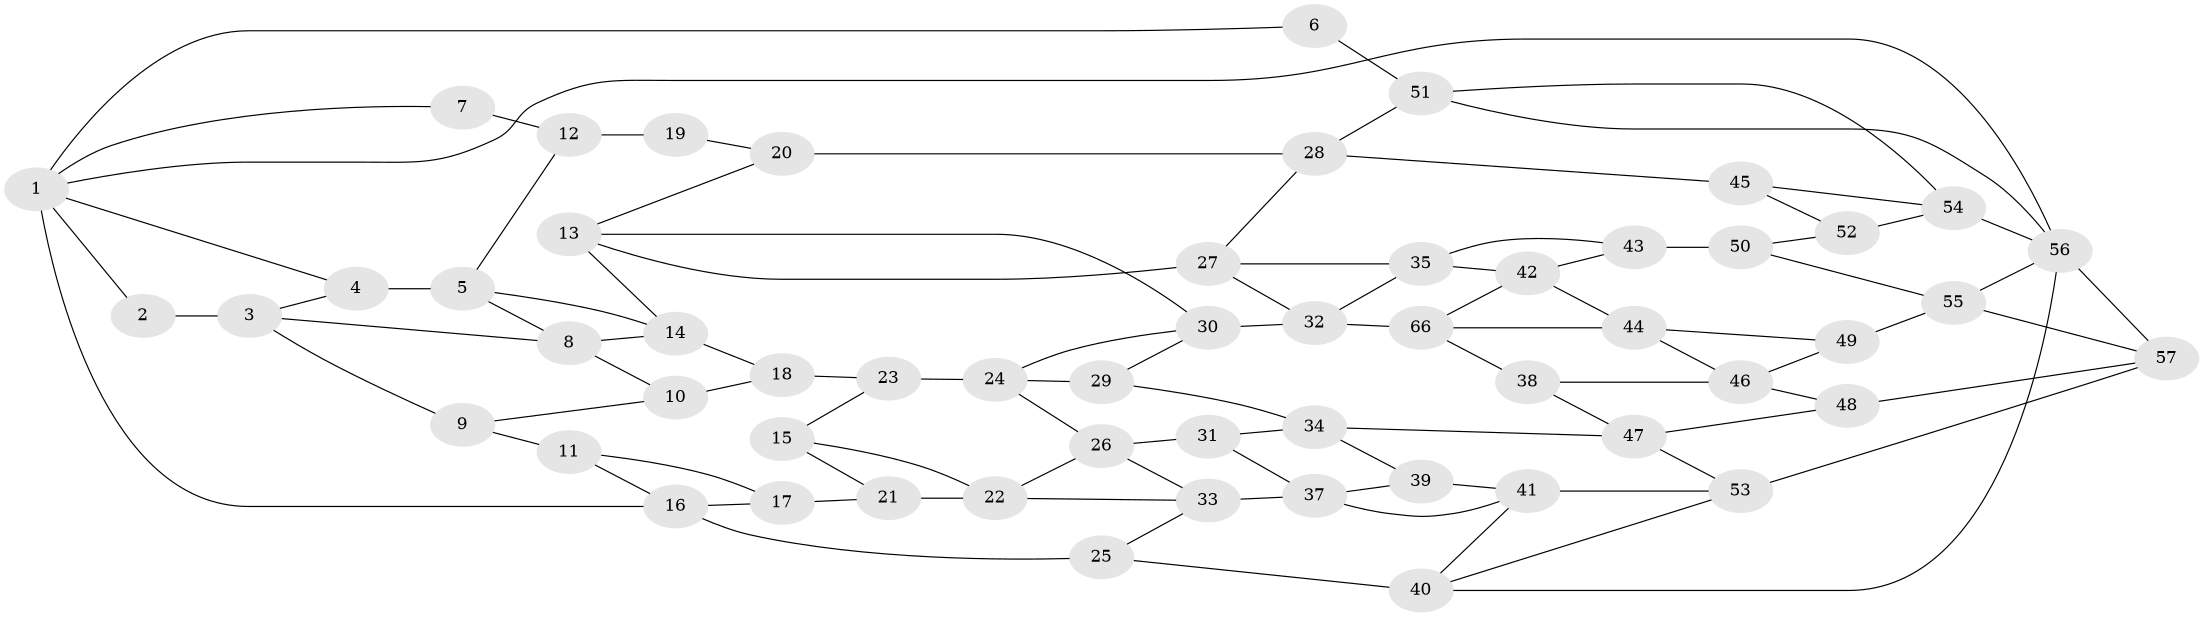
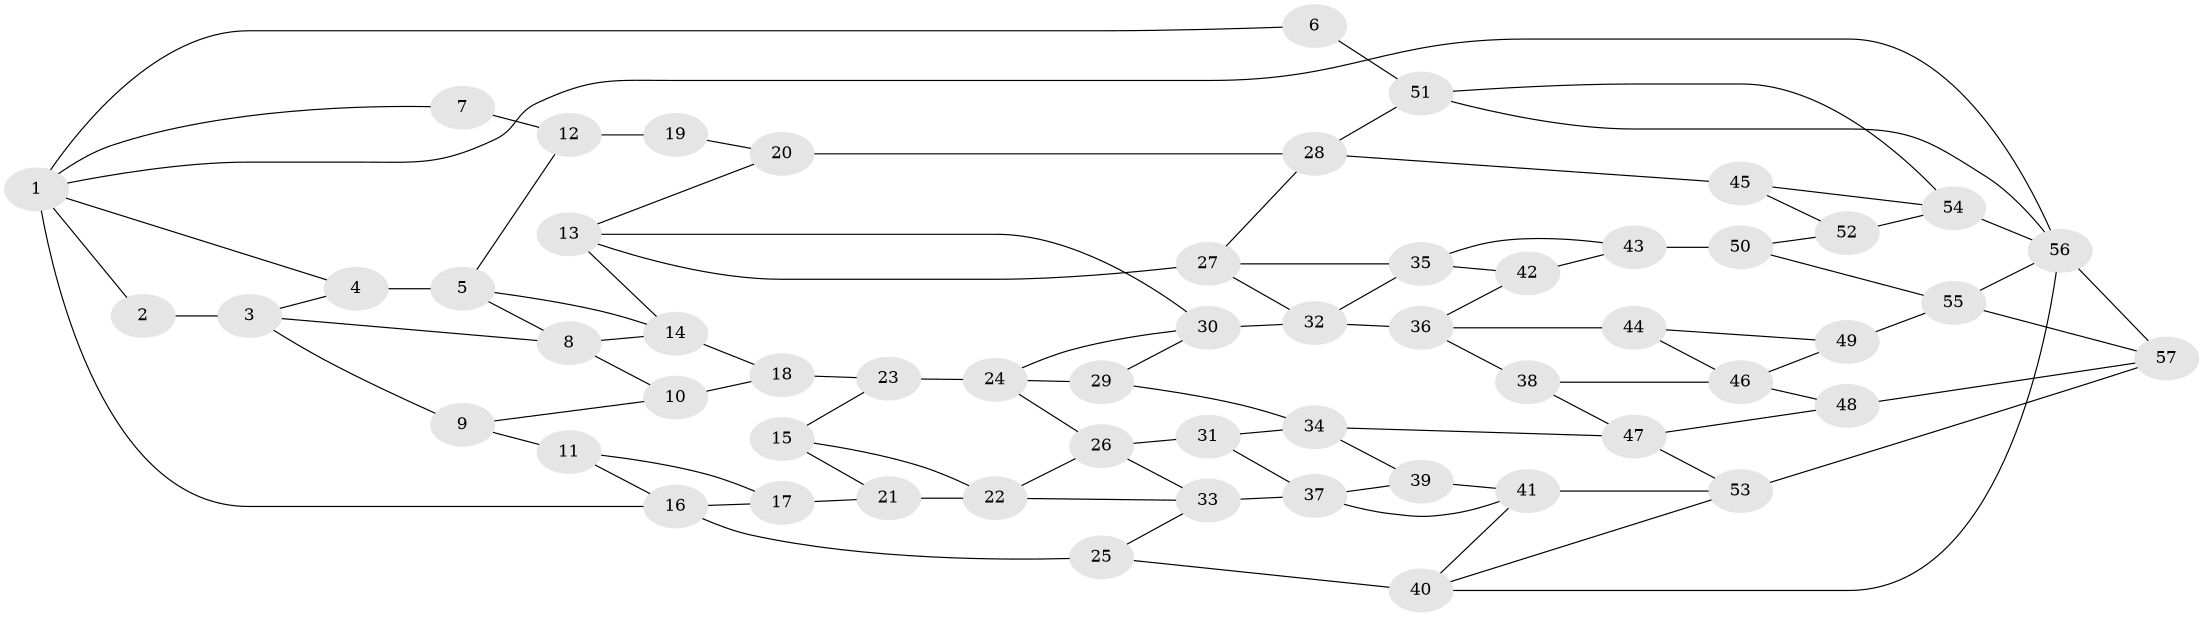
  graph {
    rankdir=LR
    node [color=gray90 style=filled]
    edge [weight=1.0]
    1
    2
    4
    6
    7
    16
    56
    3
    5
    51
    12
    17
    25
    57
    8
    9
    14
    10
    11
    19
    18
    20
    54
    23
    21
    13
    27
    30
    28
    32
    35
    15
    22
    26
    33
    24
    40
    45
    31
    37
    29
    34
    41
    53
-   36 [label=66]
+   36
    42
    43
    52
    39
    47
    38
    44
    50
    46
    49
    48
    55
    1 -- 2
    1 -- 4
    1 -- 6
    1 -- 7
    1 -- 16
    1 -- 56
    2 -- 3
    4 -- 5
    6 -- 51 [weight=2.0]
    7 -- 12 [weight=2.0]
    16 -- 17
    16 -- 25
    56 -- 57
    3 -- 4
    3 -- 8
    3 -- 9
    5 -- 12
    5 -- 8
    5 -- 14
    51 -- 56
    51 -- 54
    12 -- 19
    17 -- 21 [weight=2.0]
    25 -- 33
    25 -- 40
    8 -- 14
    8 -- 10
    9 -- 10
    9 -- 11 [weight=2.0]
    14 -- 18
    10 -- 18
    11 -- 16
    11 -- 17
    19 -- 20 [weight=2.0]
    18 -- 23 [weight=2.0]
    20 -- 28
    54 -- 56
    23 -- 24
    21 -- 22
    13 -- 14
    13 -- 20
    13 -- 27
    13 -- 30
    27 -- 28
    27 -- 32
    27 -- 35
    30 -- 32
    28 -- 51
    28 -- 45
    32 -- 35
    32 -- 36
    35 -- 42
    35 -- 43
    15 -- 23
    15 -- 21
    15 -- 22
    22 -- 26
    22 -- 33
    26 -- 33
    26 -- 31
    33 -- 37
    24 -- 30
    24 -- 26
    24 -- 29
    40 -- 56
    40 -- 41
    40 -- 53
    45 -- 54
    45 -- 52
    31 -- 37
    31 -- 34
    37 -- 41
    37 -- 39
    29 -- 30
    29 -- 34 [weight=2.0]
    34 -- 39
    34 -- 47
    41 -- 53
    53 -- 57
    36 -- 42
    36 -- 38
    36 -- 44
    42 -- 43
-   42 -- 44
    43 -- 50
    52 -- 54
    39 -- 41
    47 -- 53
    47 -- 48
    38 -- 47
    38 -- 46
    44 -- 46
    44 -- 49
    50 -- 52 [weight=2.0]
    50 -- 55
    46 -- 49
    46 -- 48
    49 -- 55
    48 -- 57
    55 -- 56
    55 -- 57
  }
